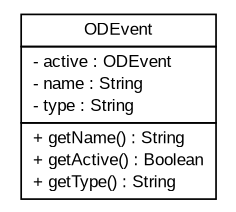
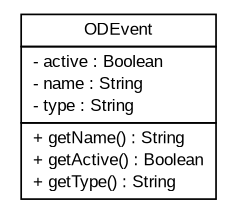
  digraph {
    nodesep=0.25
    ranksep=0.5
-   n1 [fontcolor=black fontname=arial fontsize=10.0 label=<<table title="model.objectDiagram.ODEvent" border="0" cellborder="1" cellspacing="0" cellpadding="2" port="p" href="./ODEvent.html"> 		<tr><td><table border="0" cellspacing="0" cellpadding="1"> <tr><td align="center" balign="center"> ODEvent </td></tr> 		</table></td></tr> 		<tr><td><table border="0" cellspacing="0" cellpadding="1"> <tr><td align="left" balign="left"> - active : ODEvent </td></tr> <tr><td align="left" balign="left"> - name : String </td></tr> <tr><td align="left" balign="left"> - type : String </td></tr> 		</table></td></tr> 		<tr><td><table border="0" cellspacing="0" cellpadding="1"> <tr><td align="left" balign="left"> + getName() : String </td></tr> <tr><td align="left" balign="left"> + getActive() : Boolean </td></tr> <tr><td align="left" balign="left"> + getType() : String </td></tr> 		</table></td></tr> 		</table>> shape=plaintext]
+   n1 [fontcolor=black fontname=arial fontsize=10.0 label=<<table title="model.objectDiagram.ODEvent" border="0" cellborder="1" cellspacing="0" cellpadding="2" port="p" href="./ODEvent.html"> 		<tr><td><table border="0" cellspacing="0" cellpadding="1"> <tr><td align="center" balign="center"> ODEvent </td></tr> 		</table></td></tr> 		<tr><td><table border="0" cellspacing="0" cellpadding="1"> <tr><td align="left" balign="left"> - active : Boolean </td></tr> <tr><td align="left" balign="left"> - name : String </td></tr> <tr><td align="left" balign="left"> - type : String </td></tr> 		</table></td></tr> 		<tr><td><table border="0" cellspacing="0" cellpadding="1"> <tr><td align="left" balign="left"> + getName() : String </td></tr> <tr><td align="left" balign="left"> + getActive() : Boolean </td></tr> <tr><td align="left" balign="left"> + getType() : String </td></tr> 		</table></td></tr> 		</table>> shape=plaintext]
  }
